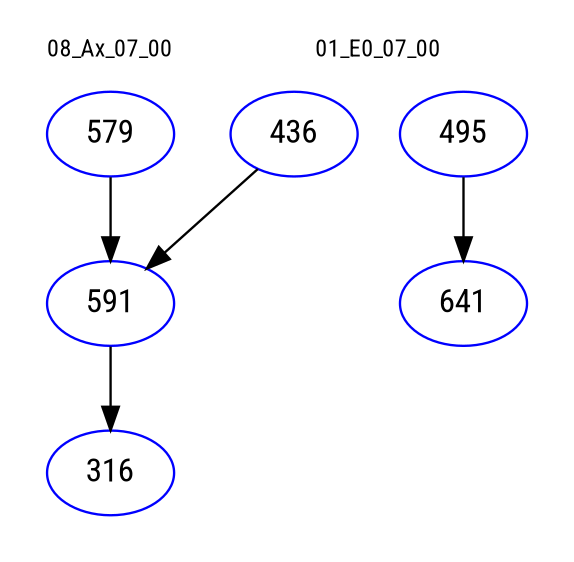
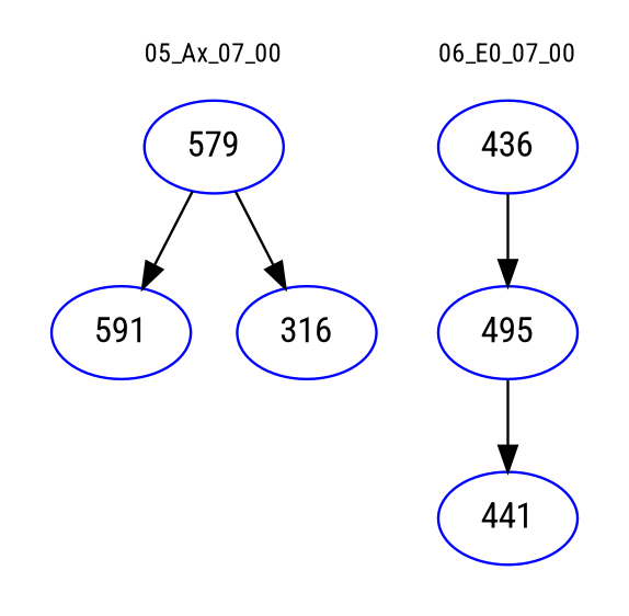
  digraph {
    fontname="Roboto Condensed"
    node [color=blue fontname="Roboto Condensed"]
    edge [color=black fontname="Roboto Condensed"]
    n1 [label=579]
    n2 [label=591]
    n3 [label=316]
    n4 [label=436]
    n5 [label=495]
-   n6 [label=641]
+   n6 [label=441]
    subgraph cluster_1 {
      color=white
      fontsize=10
-     label="08_Ax_07_00"
+     label="05_Ax_07_00"
      n1
      n2
      n3
    }
    subgraph cluster_2 {
      color=white
      fontsize=10
-     label="01_E0_07_00"
+     label="06_E0_07_00"
      n4
      n5
      n6
    }
    n1 -> n2
-   n2 -> n3
-   n4 -> n2
+   n1 -> n3
+   n4 -> n5
    n5 -> n6
  }
